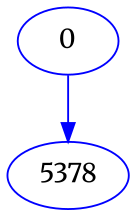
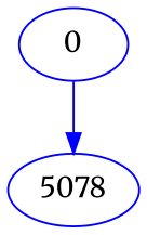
  digraph {
    fontname=Merriweather
    node [color=blue fontname=Merriweather]
    0
-   5378
+   5378 [label=5078]
    0 -> 5378 [color=blue fontname=Merriweather]
  }
